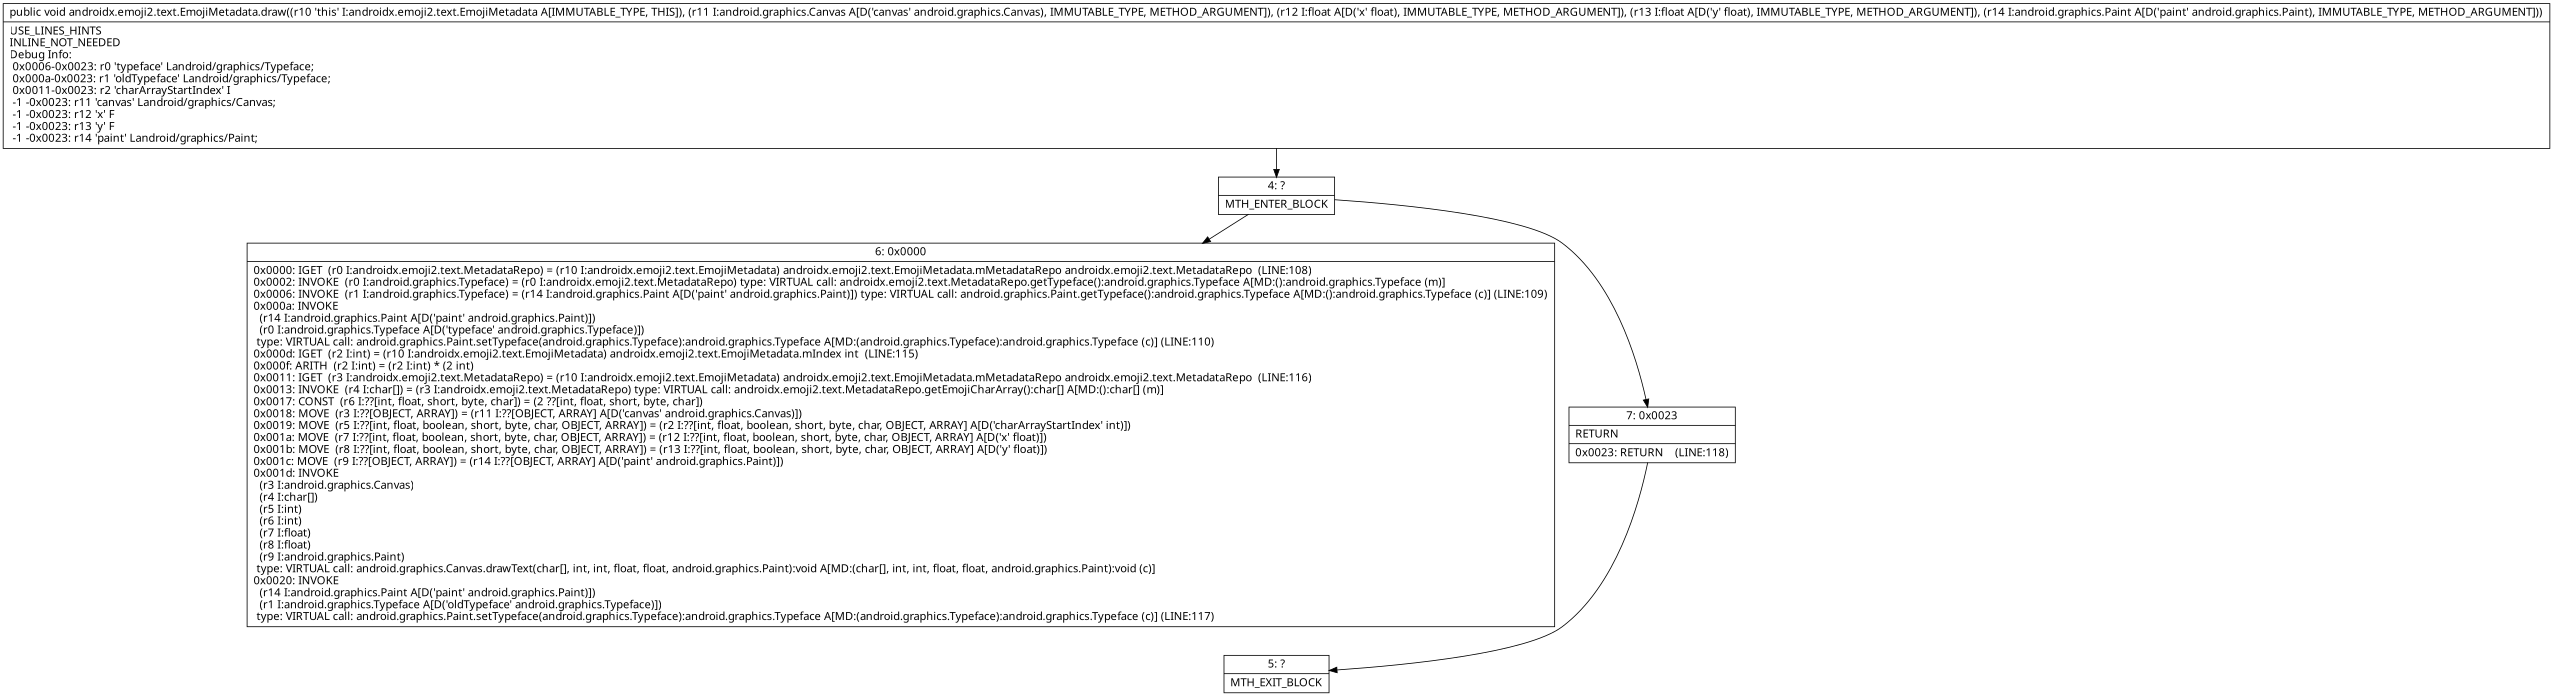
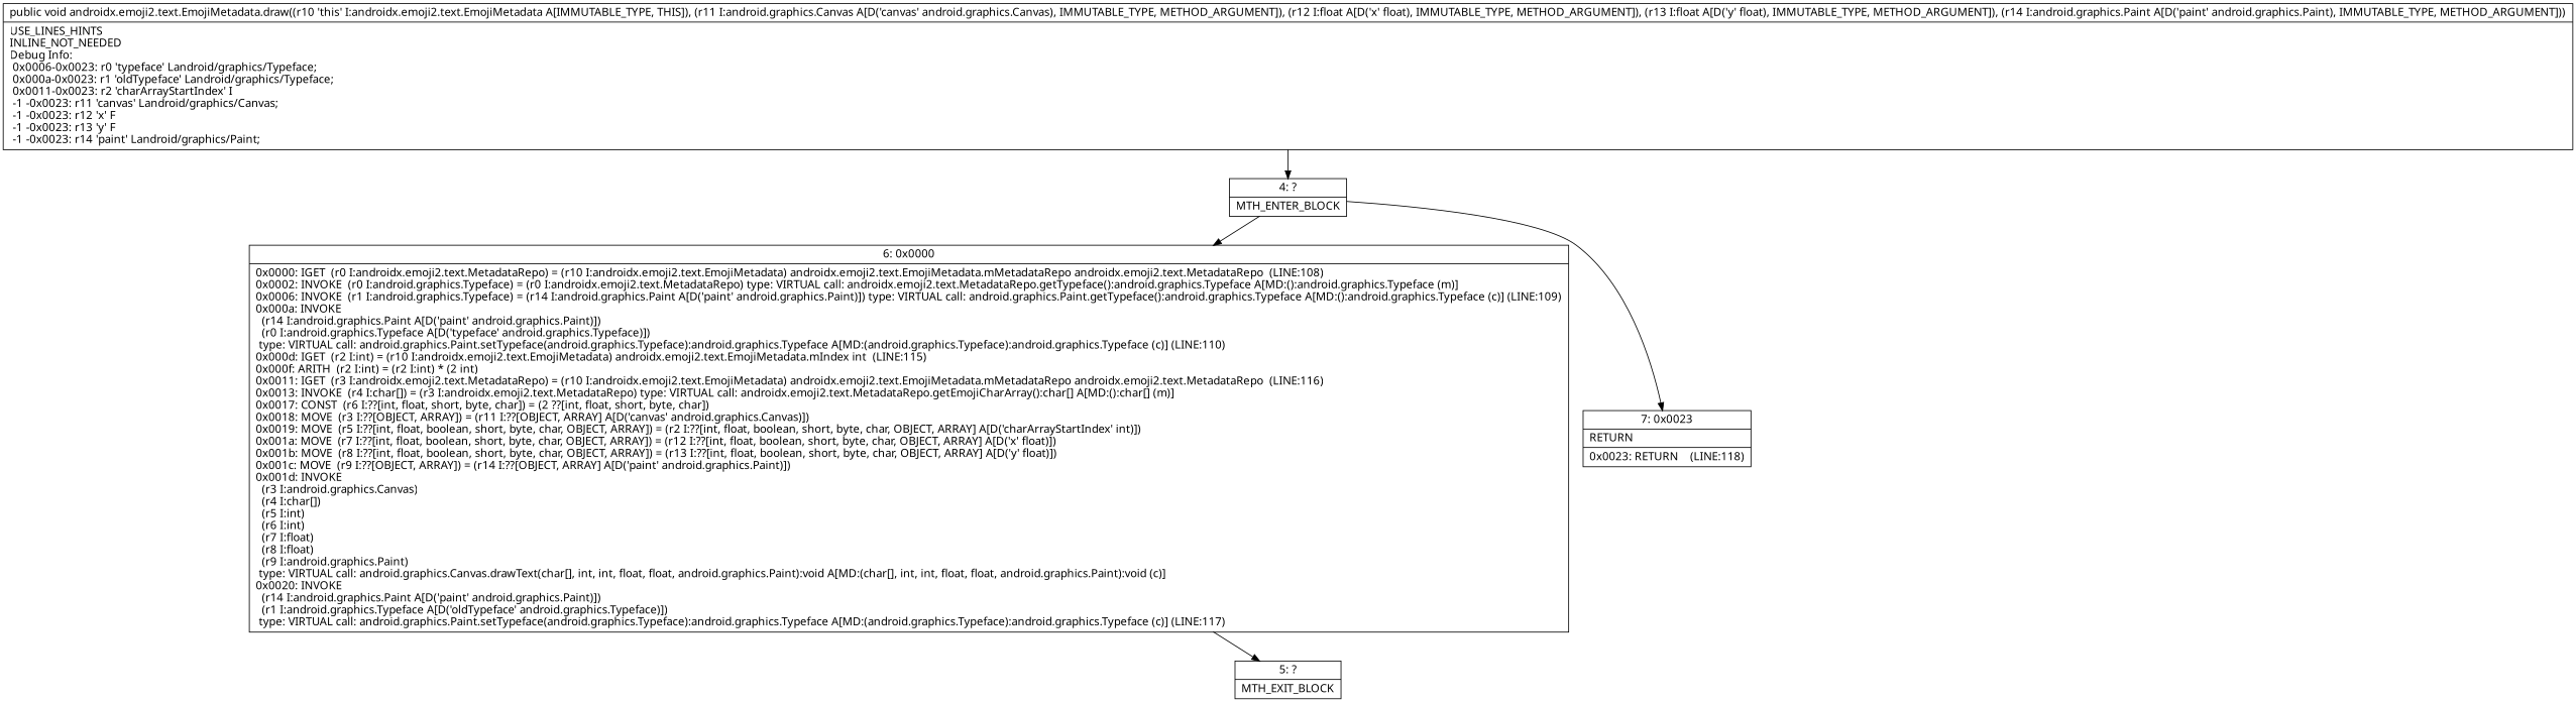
  digraph {
    fontname="Noto Sans"
    node [fontname="Noto Sans" shape=record]
    edge [fontname="Noto Sans"]
    n1 [label="{4\:\ ?|MTH_ENTER_BLOCK\l}"]
    n2 [label="{6\:\ 0x0000|0x0000: IGET  (r0 I:androidx.emoji2.text.MetadataRepo) = (r10 I:androidx.emoji2.text.EmojiMetadata) androidx.emoji2.text.EmojiMetadata.mMetadataRepo androidx.emoji2.text.MetadataRepo  (LINE:108)\l0x0002: INVOKE  (r0 I:android.graphics.Typeface) = (r0 I:androidx.emoji2.text.MetadataRepo) type: VIRTUAL call: androidx.emoji2.text.MetadataRepo.getTypeface():android.graphics.Typeface A[MD:():android.graphics.Typeface (m)]\l0x0006: INVOKE  (r1 I:android.graphics.Typeface) = (r14 I:android.graphics.Paint A[D('paint' android.graphics.Paint)]) type: VIRTUAL call: android.graphics.Paint.getTypeface():android.graphics.Typeface A[MD:():android.graphics.Typeface (c)] (LINE:109)\l0x000a: INVOKE  \l  (r14 I:android.graphics.Paint A[D('paint' android.graphics.Paint)])\l  (r0 I:android.graphics.Typeface A[D('typeface' android.graphics.Typeface)])\l type: VIRTUAL call: android.graphics.Paint.setTypeface(android.graphics.Typeface):android.graphics.Typeface A[MD:(android.graphics.Typeface):android.graphics.Typeface (c)] (LINE:110)\l0x000d: IGET  (r2 I:int) = (r10 I:androidx.emoji2.text.EmojiMetadata) androidx.emoji2.text.EmojiMetadata.mIndex int  (LINE:115)\l0x000f: ARITH  (r2 I:int) = (r2 I:int) * (2 int) \l0x0011: IGET  (r3 I:androidx.emoji2.text.MetadataRepo) = (r10 I:androidx.emoji2.text.EmojiMetadata) androidx.emoji2.text.EmojiMetadata.mMetadataRepo androidx.emoji2.text.MetadataRepo  (LINE:116)\l0x0013: INVOKE  (r4 I:char[]) = (r3 I:androidx.emoji2.text.MetadataRepo) type: VIRTUAL call: androidx.emoji2.text.MetadataRepo.getEmojiCharArray():char[] A[MD:():char[] (m)]\l0x0017: CONST  (r6 I:??[int, float, short, byte, char]) = (2 ??[int, float, short, byte, char]) \l0x0018: MOVE  (r3 I:??[OBJECT, ARRAY]) = (r11 I:??[OBJECT, ARRAY] A[D('canvas' android.graphics.Canvas)]) \l0x0019: MOVE  (r5 I:??[int, float, boolean, short, byte, char, OBJECT, ARRAY]) = (r2 I:??[int, float, boolean, short, byte, char, OBJECT, ARRAY] A[D('charArrayStartIndex' int)]) \l0x001a: MOVE  (r7 I:??[int, float, boolean, short, byte, char, OBJECT, ARRAY]) = (r12 I:??[int, float, boolean, short, byte, char, OBJECT, ARRAY] A[D('x' float)]) \l0x001b: MOVE  (r8 I:??[int, float, boolean, short, byte, char, OBJECT, ARRAY]) = (r13 I:??[int, float, boolean, short, byte, char, OBJECT, ARRAY] A[D('y' float)]) \l0x001c: MOVE  (r9 I:??[OBJECT, ARRAY]) = (r14 I:??[OBJECT, ARRAY] A[D('paint' android.graphics.Paint)]) \l0x001d: INVOKE  \l  (r3 I:android.graphics.Canvas)\l  (r4 I:char[])\l  (r5 I:int)\l  (r6 I:int)\l  (r7 I:float)\l  (r8 I:float)\l  (r9 I:android.graphics.Paint)\l type: VIRTUAL call: android.graphics.Canvas.drawText(char[], int, int, float, float, android.graphics.Paint):void A[MD:(char[], int, int, float, float, android.graphics.Paint):void (c)]\l0x0020: INVOKE  \l  (r14 I:android.graphics.Paint A[D('paint' android.graphics.Paint)])\l  (r1 I:android.graphics.Typeface A[D('oldTypeface' android.graphics.Typeface)])\l type: VIRTUAL call: android.graphics.Paint.setTypeface(android.graphics.Typeface):android.graphics.Typeface A[MD:(android.graphics.Typeface):android.graphics.Typeface (c)] (LINE:117)\l}"]
    n3 [label="{7\:\ 0x0023|RETURN\l|0x0023: RETURN    (LINE:118)\l}"]
    n4 [label="{5\:\ ?|MTH_EXIT_BLOCK\l}"]
    n5 [label="{public void androidx.emoji2.text.EmojiMetadata.draw((r10 'this' I:androidx.emoji2.text.EmojiMetadata A[IMMUTABLE_TYPE, THIS]), (r11 I:android.graphics.Canvas A[D('canvas' android.graphics.Canvas), IMMUTABLE_TYPE, METHOD_ARGUMENT]), (r12 I:float A[D('x' float), IMMUTABLE_TYPE, METHOD_ARGUMENT]), (r13 I:float A[D('y' float), IMMUTABLE_TYPE, METHOD_ARGUMENT]), (r14 I:android.graphics.Paint A[D('paint' android.graphics.Paint), IMMUTABLE_TYPE, METHOD_ARGUMENT]))  | USE_LINES_HINTS\lINLINE_NOT_NEEDED\lDebug Info:\l  0x0006\-0x0023: r0 'typeface' Landroid\/graphics\/Typeface;\l  0x000a\-0x0023: r1 'oldTypeface' Landroid\/graphics\/Typeface;\l  0x0011\-0x0023: r2 'charArrayStartIndex' I\l  \-1 \-0x0023: r11 'canvas' Landroid\/graphics\/Canvas;\l  \-1 \-0x0023: r12 'x' F\l  \-1 \-0x0023: r13 'y' F\l  \-1 \-0x0023: r14 'paint' Landroid\/graphics\/Paint;\l}"]
    n1 -> n2
    n1 -> n3
-   n3 -> n4
+   n2 -> n4
    n5 -> n1
  }
